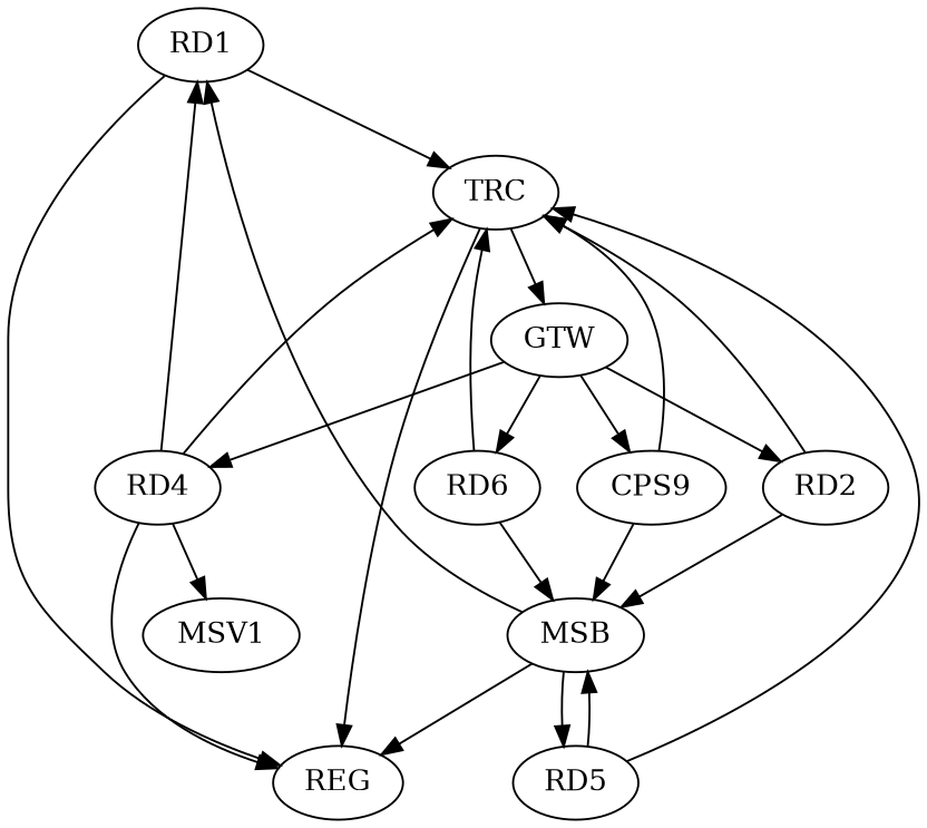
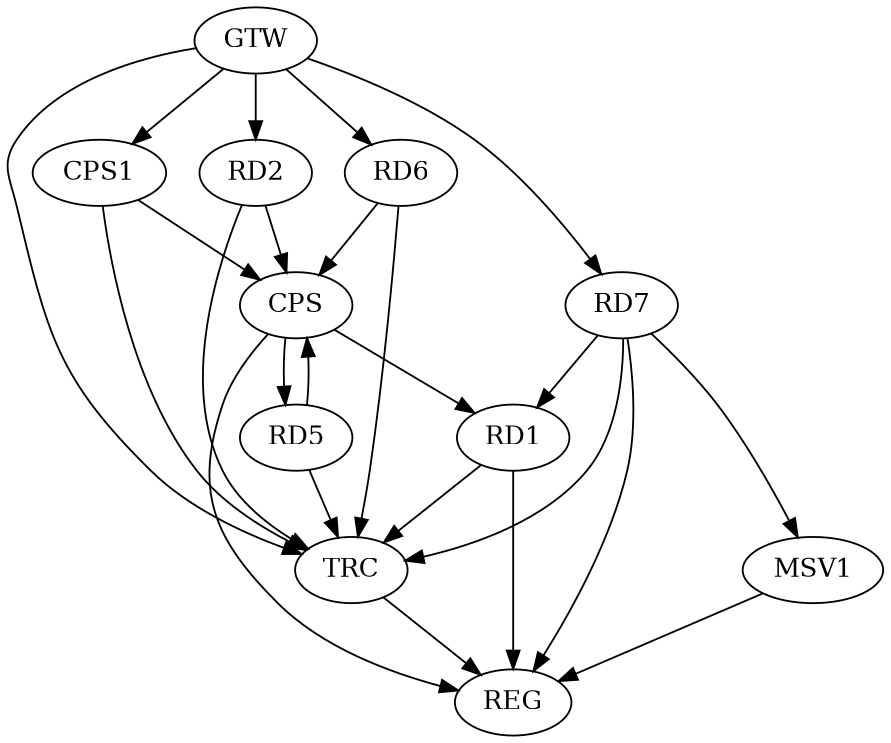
  strict digraph {
    n1 [label=RD1]
    n2 [label=REG]
    n3 [label=TRC]
    n4 [label=RD2]
-   n5 [label=MSB]
+   n5 [label=CPS]
    n6 [label=RD5]
-   n7 [label=RD4]
+   n7 [label=RD7]
    n8 [label=MSV1]
    n9 [label=RD6]
-   n10 [label=CPS9]
+   n10 [label=CPS1]
    n11 [label=GTW]
    n1 -> n2
    n1 -> n3
    n3 -> n2
    n4 -> n3
    n4 -> n5
    n5 -> n1
    n5 -> n2
    n5 -> n6
    n6 -> n3
    n6 -> n5
    n7 -> n1
    n7 -> n2
    n7 -> n3
    n7 -> n8
+   n8 -> n2
    n9 -> n3
    n9 -> n5
    n10 -> n3
    n10 -> n5
-   n3 -> n11
+   n11 -> n3
    n11 -> n4
    n11 -> n7
    n11 -> n9
    n11 -> n10
  }
